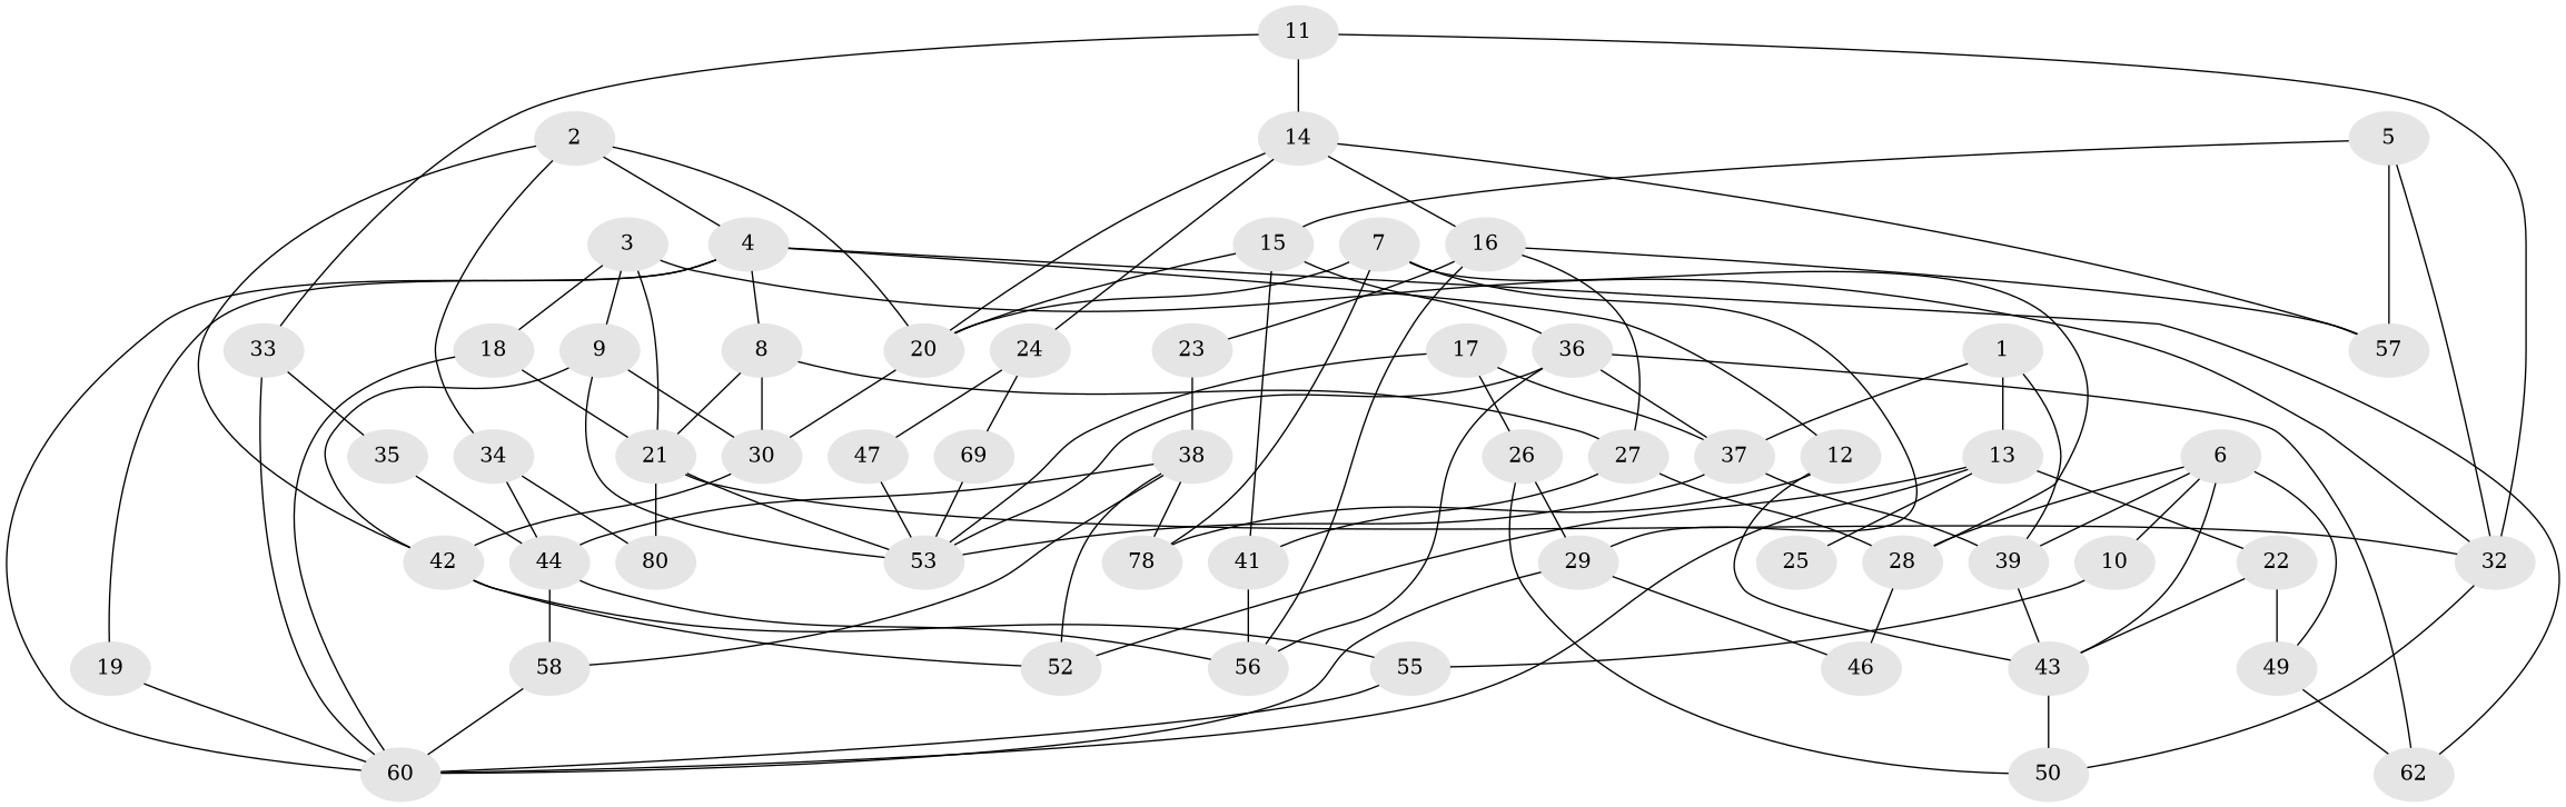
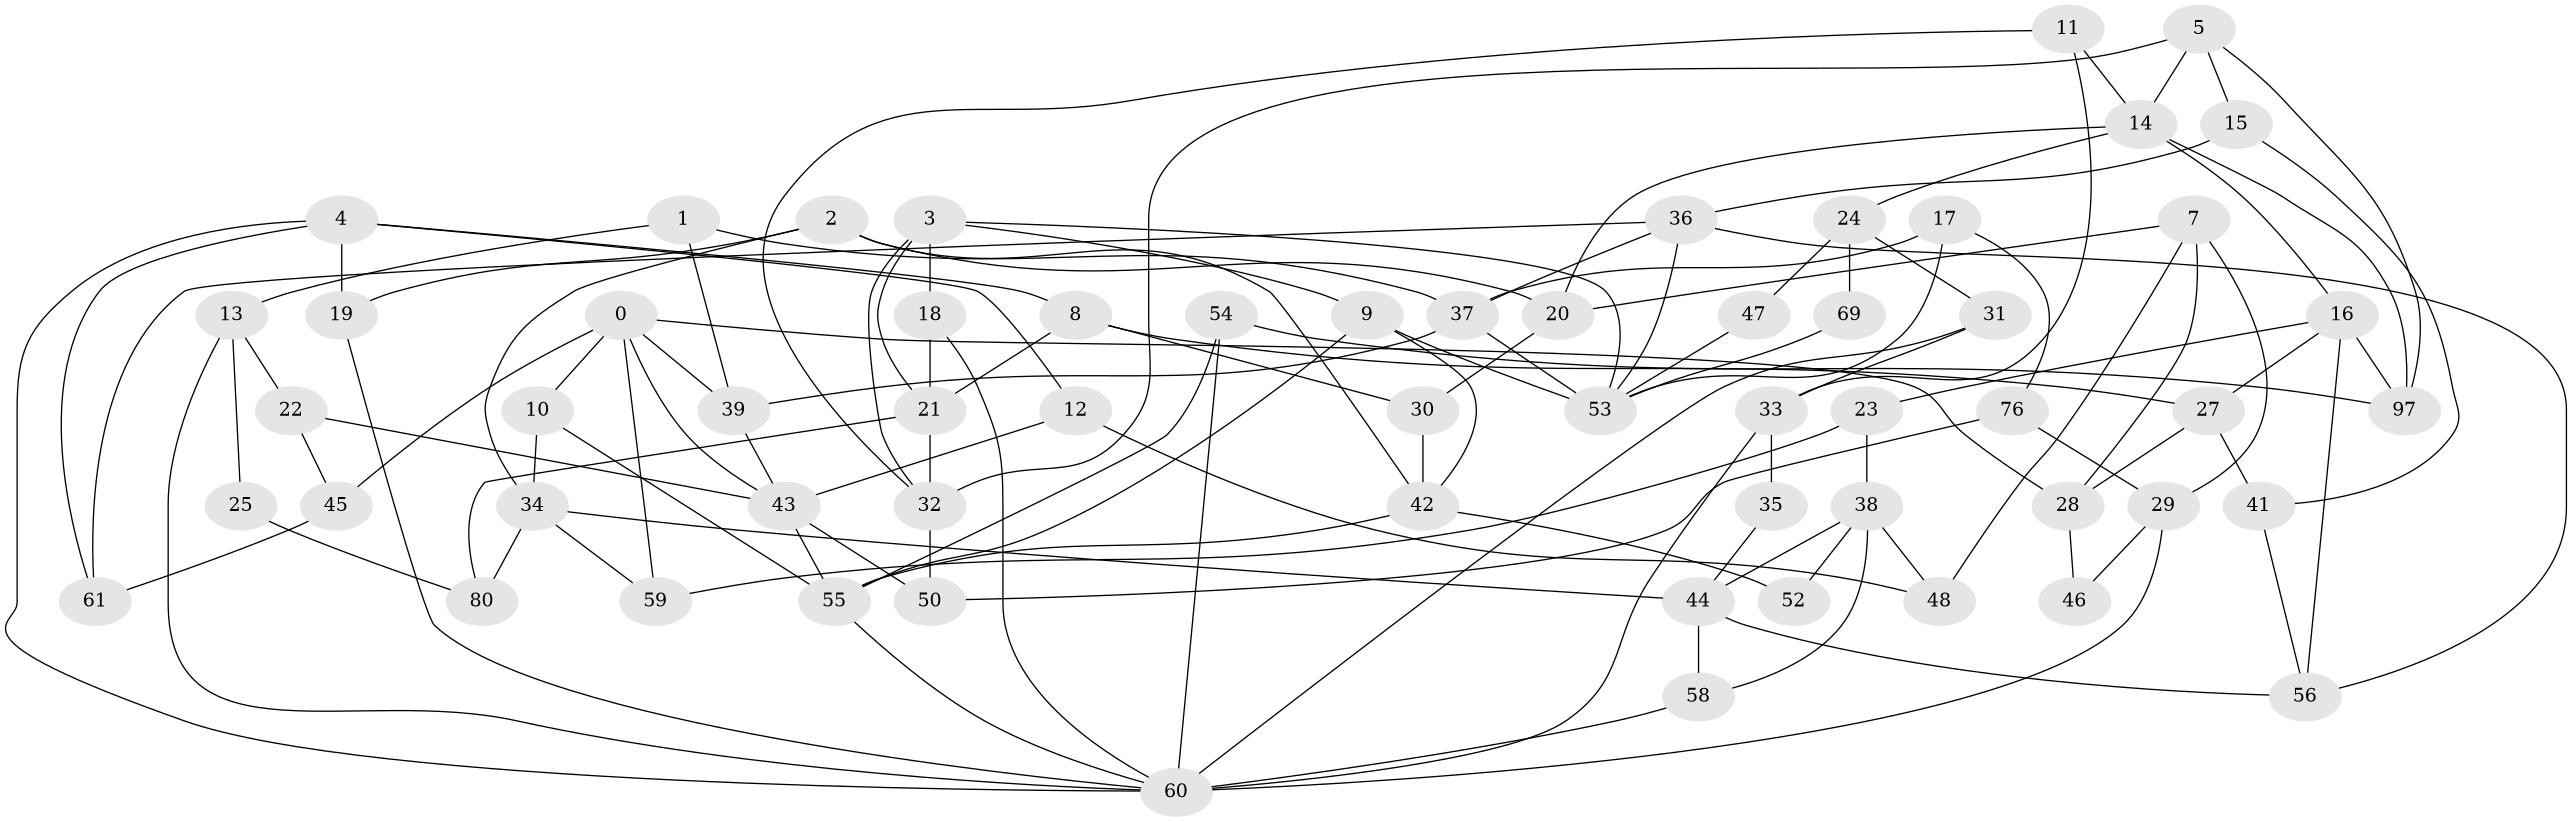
  graph {
    node [color=gray90 style=filled]
    1
    13
    37
    39
    60
    22
    25
    52
    53
    43
    2
    19
    20
    34
    42
    30
+   59
    n18 [label=80]
    44
    55
    3
    9
    18
    21
    32
    50
    4
    8
    12
-   61 [label=62]
+   61
    27
-   48 [label=78]
+   48
    5
    14
    15
-   57
+   57 [label=97]
    16
    24
    36
    41
-   6
+   6 [label=0]
    10
    28
-   45 [label=49]
+   45
    46
    7
    29
    11
    33
    35
    23
    56
+   31
    47
    n55 [label=69]
    38
    17
-   26
+   26 [label=76]
    58
+   54
    1 -- 13
    1 -- 37
    1 -- 39
    13 -- 60
    13 -- 22
    13 -- 25
-   13 -- 52
    37 -- 39
    37 -- 53
    39 -- 43
    22 -- 43
    22 -- 45
+   25 -- n18
+   43 -- 55
    43 -- 50
-   2 -- 4
+   2 -- 19
    2 -- 20
    2 -- 34
    2 -- 42
    19 -- 60
    20 -- 30
+   34 -- 59
    34 -- n18
    34 -- 44
    42 -- 52
    42 -- 55
    30 -- 42
    44 -- 56
    44 -- 58
    55 -- 60
-   21 -- 53
+   3 -- 53
    3 -- 9
    3 -- 18
    3 -- 21
    3 -- 32
    9 -- 53
    9 -- 42
-   9 -- 30
+   9 -- 55
    18 -- 60
    18 -- 21
    21 -- n18
    21 -- 32
    32 -- 50
    4 -- 60
    4 -- 19
    4 -- 8
    4 -- 12
    4 -- 61
    8 -- 30
    8 -- 21
    8 -- 27
    12 -- 43
    12 -- 48
    27 -- 41
    27 -- 28
    5 -- 32
+   5 -- 14
    5 -- 15
    5 -- 57
    14 -- 20
    14 -- 57
    14 -- 16
    14 -- 24
-   15 -- 20
    15 -- 36
    15 -- 41
    16 -- 27
    16 -- 57
    16 -- 23
    16 -- 56
+   24 -- 31
    24 -- 47
    24 -- n55
    36 -- 37
    36 -- 53
    36 -- 61
    36 -- 56
    41 -- 56
    6 -- 39
    6 -- 43
+   6 -- 59
    6 -- 10
    6 -- 28
    6 -- 45
+   10 -- 34
    10 -- 55
    28 -- 46
    45 -- 61
    7 -- 20
    7 -- 48
    7 -- 28
    7 -- 29
    29 -- 60
    29 -- 46
    11 -- 32
    11 -- 14
    11 -- 33
    33 -- 60
    33 -- 35
    35 -- 44
+   23 -- 59
    23 -- 38
+   31 -- 60
+   31 -- 33
    47 -- 53
    n55 -- 53
    38 -- 52
    38 -- 44
    38 -- 48
    38 -- 58
    17 -- 37
    17 -- 53
    17 -- 26
    26 -- 50
    26 -- 29
    58 -- 60
+   54 -- 60
+   54 -- 55
+   54 -- 57
  }
